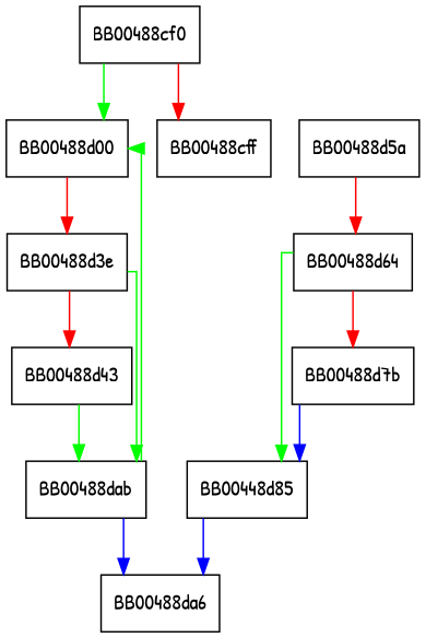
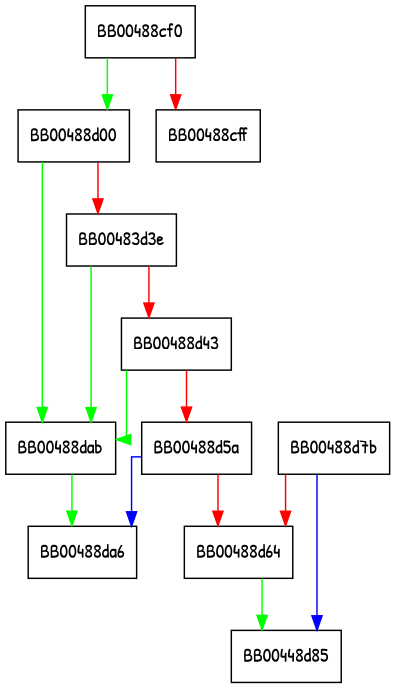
  digraph {
    fontname="Patrick Hand"
    splines=ortho
    node [fontname="Patrick Hand" shape=box]
    edge [color=red fontname="Patrick Hand"]
    BB00488cf0
    BB00488d00
    BB00488cff
    BB00488dab
-   BB00488d3e
+   BB00488d3e [label=BB00483d3e]
    BB00488da6
    BB00488d43
    BB00488d5a
    n9 [label=BB00448d85]
    BB00488d64
    BB00488d7b
    BB00488cf0 -> BB00488d00 [color=green]
    BB00488cf0 -> BB00488cff
-   BB00488dab -> BB00488d00 [color=green]
+   BB00488d00 -> BB00488dab [color=green]
    BB00488d00 -> BB00488d3e
-   BB00488dab -> BB00488da6 [color=blue]
+   BB00488dab -> BB00488da6 [color=green]
    BB00488d3e -> BB00488dab [color=green]
    BB00488d3e -> BB00488d43
    BB00488d43 -> BB00488dab [color=green]
+   BB00488d43 -> BB00488d5a
    BB00488d5a -> BB00488d64
-   n9 -> BB00488da6 [color=blue]
+   BB00488d5a -> BB00488da6 [color=blue]
    BB00488d64 -> n9 [color=green]
-   BB00488d64 -> BB00488d7b
+   BB00488d7b -> BB00488d64
    BB00488d7b -> n9 [color=blue]
  }
